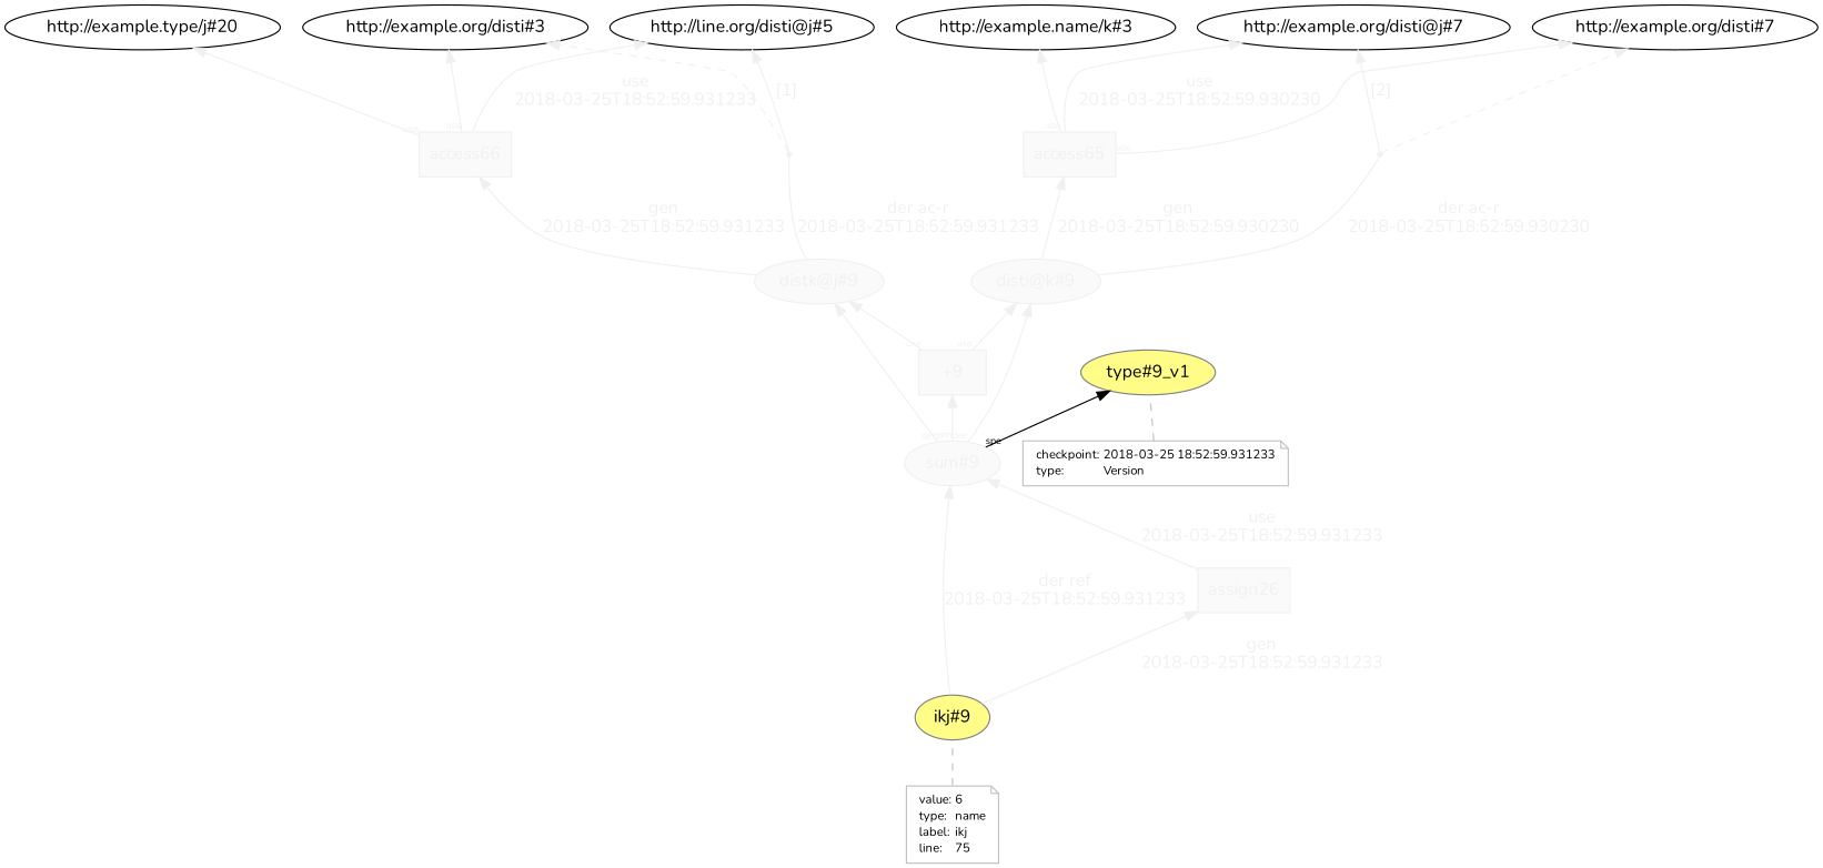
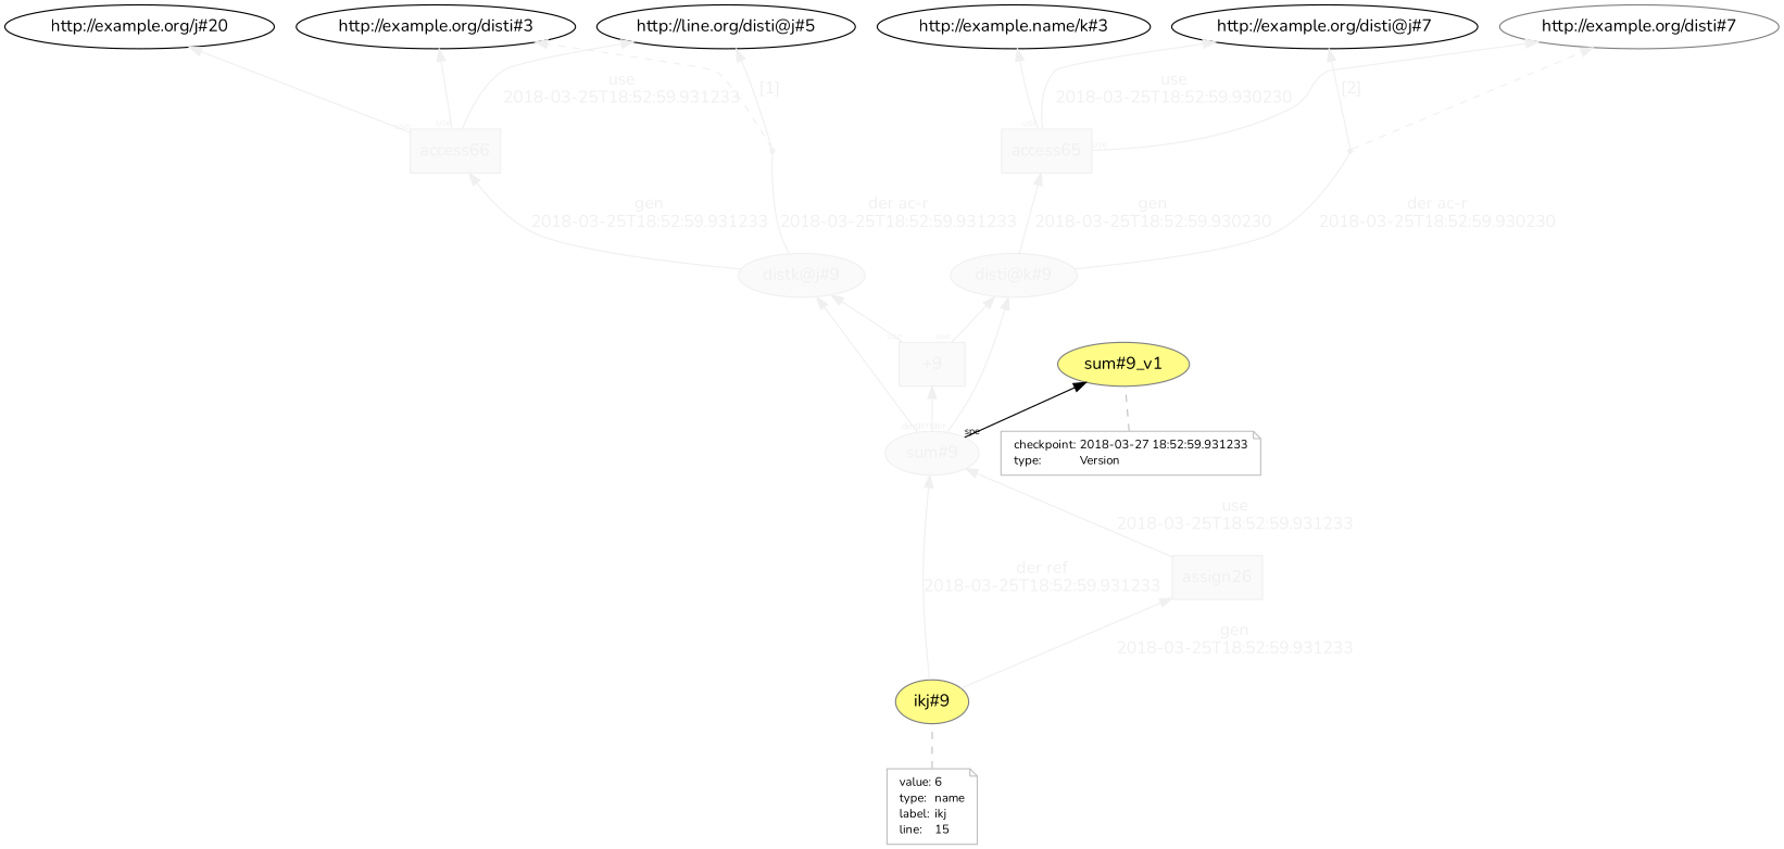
  digraph {
    fontname=Nunito
    rankdir=BT
    node [color="#F0F0F0" fontcolor="#F0F0F0" fontname=Nunito]
    edge [color="#F0F0F0" fontcolor="#F0F0F0" fontname=Nunito rotation=20]
    n1 [fillcolor="#FAFAFA" label="disti@k#9" style=filled]
    n2 [fillcolor="#FAFAFA" label=access65 shape=polygon sides=4 style=filled]
    bn0 [shape=point]
-   "http://example.org/disti#7" [color="" fontcolor=""]
+   "http://example.org/disti#7" [color="#808080" fontcolor=""]
    "http://example.org/disti@j#7" [color="" fontcolor=""]
    n6 [label="http://example.name/k#3" color="" fontcolor=""]
    n7 [fillcolor="#FAFAFA" label="distk@j#9" style=filled]
    n8 [fillcolor="#FAFAFA" label=access66 shape=polygon sides=4 style=filled]
    bn1 [shape=point]
    n10 [label="http://example.org/disti#3" color="" fontcolor=""]
    n11 [label="http://line.org/disti@j#5" color="" fontcolor=""]
-   "http://example.org/j#20" [label="http://example.type/j#20" color="" fontcolor=""]
+   "http://example.org/j#20" [color="" fontcolor=""]
    n13 [fillcolor="#FAFAFA" label="sum#9" style=filled]
-   n14 [color="#808080" fillcolor="#FFFC87" label="type#9_v1" style=filled fontcolor=""]
+   n14 [color="#808080" fillcolor="#FFFC87" label="sum#9_v1" style=filled fontcolor=""]
    n15 [fillcolor="#FAFAFA" label="+9" shape=polygon sides=4 style=filled]
-   n16 [color=gray fontcolor=black fontsize=10 label=<<TABLE cellpadding="0" border="0"> 	<TR> 	    <TD align="left">checkpoint:</TD> 	    <TD align="left">2018-03-25 18:52:59.931233</TD> 	</TR> 	<TR> 	    <TD align="left">type:</TD> 	    <TD align="left">Version</TD> 	</TR> </TABLE>> shape=note]
+   n16 [color=gray fontcolor=black fontsize=10 label=<<TABLE cellpadding="0" border="0"> 	<TR> 	    <TD align="left">checkpoint:</TD> 	    <TD align="left">2018-03-27 18:52:59.931233</TD> 	</TR> 	<TR> 	    <TD align="left">type:</TD> 	    <TD align="left">Version</TD> 	</TR> </TABLE>> shape=note]
    n17 [color="#808080" fillcolor="#FFFC87" label="ikj#9" style=filled fontcolor=""]
    n18 [fillcolor="#FAFAFA" label=assign26 shape=polygon sides=4 style=filled]
-   n19 [color=gray fontcolor=black fontsize=10 label=<<TABLE cellpadding="0" border="0"> 	<TR> 	    <TD align="left">value:</TD> 	    <TD align="left">6</TD> 	</TR> 	<TR> 	    <TD align="left">type:</TD> 	    <TD align="left">name</TD> 	</TR> 	<TR> 	    <TD align="left">label:</TD> 	    <TD align="left">ikj</TD> 	</TR> 	<TR> 	    <TD align="left">line:</TD> 	    <TD align="left">75</TD> 	</TR> </TABLE>> shape=note]
+   n19 [color=gray fontcolor=black fontsize=10 label=<<TABLE cellpadding="0" border="0"> 	<TR> 	    <TD align="left">value:</TD> 	    <TD align="left">6</TD> 	</TR> 	<TR> 	    <TD align="left">type:</TD> 	    <TD align="left">name</TD> 	</TR> 	<TR> 	    <TD align="left">label:</TD> 	    <TD align="left">ikj</TD> 	</TR> 	<TR> 	    <TD align="left">line:</TD> 	    <TD align="left">15</TD> 	</TR> </TABLE>> shape=note]
    n1 -> n2 [angle=60.0 distance=1.5 fontsize=14 label="gen\n2018-03-25T18:52:59.930230"]
    n1 -> bn0 [angle=60.0 arrowhead=none distance=1.5 fontsize=14 label="der ac-r\n2018-03-25T18:52:59.930230"]
    n2 -> "http://example.org/disti#7" [labelangle=60.0 labeldistance=1.5 labelfontsize=8 taillabel=use]
    n2 -> "http://example.org/disti@j#7" [angle=60.0 distance=1.5 fontsize=14 label="use\n2018-03-25T18:52:59.930230"]
    n2 -> n6 [labelangle=60.0 labeldistance=1.5 labelfontsize=8 taillabel=use]
    bn0 -> "http://example.org/disti#7" [style=dashed rotation=""]
    bn0 -> "http://example.org/disti@j#7" [angle=60.0 distance=1.5 fontsize=14 label="[2]"]
    n7 -> n8 [angle=60.0 distance=1.5 fontsize=14 label="gen\n2018-03-25T18:52:59.931233"]
    n7 -> bn1 [angle=60.0 arrowhead=none distance=1.5 fontsize=14 label="der ac-r\n2018-03-25T18:52:59.931233"]
    n8 -> n10 [labelangle=60.0 labeldistance=1.5 labelfontsize=8 taillabel=use]
    n8 -> n11 [angle=60.0 distance=1.5 fontsize=14 label="use\n2018-03-25T18:52:59.931233"]
    n8 -> "http://example.org/j#20" [labelangle=60.0 labeldistance=1.5 labelfontsize=8 taillabel=use]
    bn1 -> n10 [style=dashed rotation=""]
    bn1 -> n11 [angle=60.0 distance=1.5 fontsize=14 label="[1]"]
    n13 -> n1 [labelangle=60.0 labeldistance=1.5 labelfontsize=8 taillabel=der]
    n13 -> n7 [labelangle=60.0 labeldistance=1.5 labelfontsize=8 taillabel=der]
    n13 -> n14 [labelangle=60.0 labeldistance=1.5 labelfontsize=8 taillabel=spe color="" fontcolor=""]
    n13 -> n15 [labelangle=60.0 labeldistance=1.5 labelfontsize=8 taillabel=gen]
    n15 -> n1 [labelangle=60.0 labeldistance=1.5 labelfontsize=8 taillabel=use]
    n15 -> n7 [labelangle=60.0 labeldistance=1.5 labelfontsize=8 taillabel=use]
    n16 -> n14 [arrowhead=none color=gray style=dashed fontcolor="" rotation=""]
    n17 -> n13 [angle=60.0 distance=1.5 fontsize=14 label="der ref\n2018-03-25T18:52:59.931233"]
    n17 -> n18 [angle=60.0 distance=1.5 fontsize=14 label="gen\n2018-03-25T18:52:59.931233"]
    n18 -> n13 [angle=60.0 distance=1.5 fontsize=14 label="use\n2018-03-25T18:52:59.931233"]
    n19 -> n17 [arrowhead=none color=gray style=dashed fontcolor="" rotation=""]
  }
